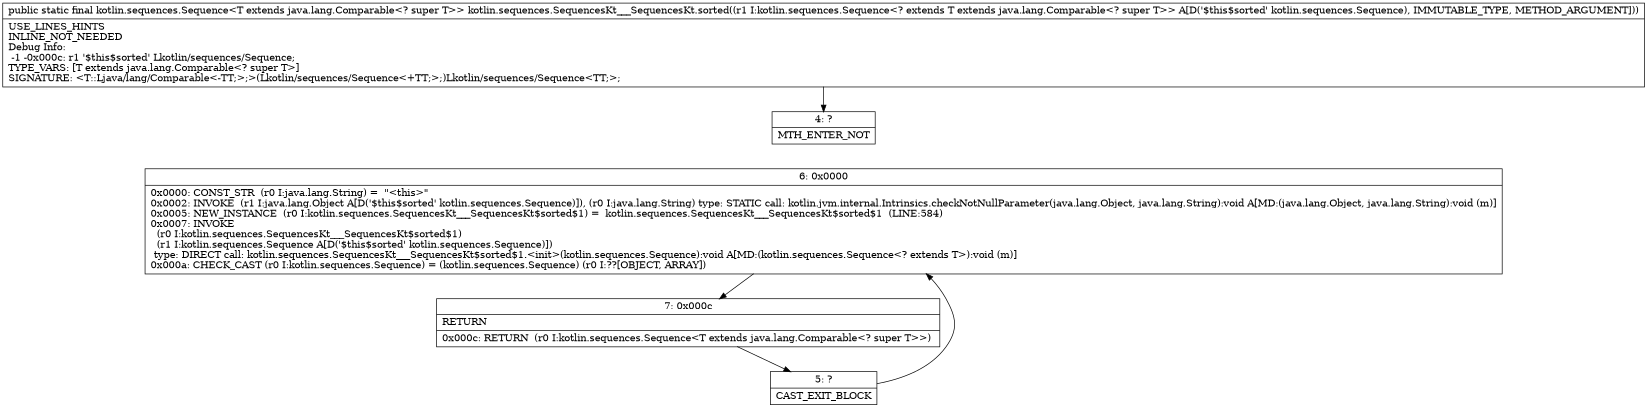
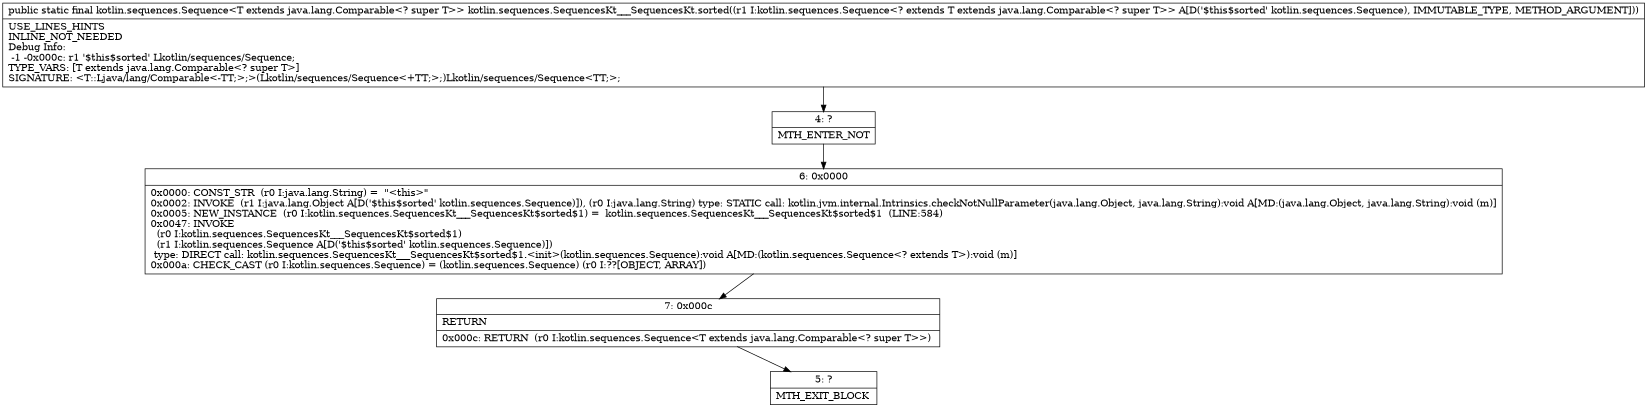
  digraph {
    node [shape=record]
    n1 [label="{4\:\ ?|MTH_ENTER_NOT\l}"]
-   n2 [label="{6\:\ 0x0000|0x0000: CONST_STR  (r0 I:java.lang.String) =  \"\<this\>\" \l0x0002: INVOKE  (r1 I:java.lang.Object A[D('$this$sorted' kotlin.sequences.Sequence)]), (r0 I:java.lang.String) type: STATIC call: kotlin.jvm.internal.Intrinsics.checkNotNullParameter(java.lang.Object, java.lang.String):void A[MD:(java.lang.Object, java.lang.String):void (m)]\l0x0005: NEW_INSTANCE  (r0 I:kotlin.sequences.SequencesKt___SequencesKt$sorted$1) =  kotlin.sequences.SequencesKt___SequencesKt$sorted$1  (LINE:584)\l0x0007: INVOKE  \l  (r0 I:kotlin.sequences.SequencesKt___SequencesKt$sorted$1)\l  (r1 I:kotlin.sequences.Sequence A[D('$this$sorted' kotlin.sequences.Sequence)])\l type: DIRECT call: kotlin.sequences.SequencesKt___SequencesKt$sorted$1.\<init\>(kotlin.sequences.Sequence):void A[MD:(kotlin.sequences.Sequence\<? extends T\>):void (m)]\l0x000a: CHECK_CAST (r0 I:kotlin.sequences.Sequence) = (kotlin.sequences.Sequence) (r0 I:??[OBJECT, ARRAY]) \l}"]
+   n2 [label="{6\:\ 0x0000|0x0000: CONST_STR  (r0 I:java.lang.String) =  \"\<this\>\" \l0x0002: INVOKE  (r1 I:java.lang.Object A[D('$this$sorted' kotlin.sequences.Sequence)]), (r0 I:java.lang.String) type: STATIC call: kotlin.jvm.internal.Intrinsics.checkNotNullParameter(java.lang.Object, java.lang.String):void A[MD:(java.lang.Object, java.lang.String):void (m)]\l0x0005: NEW_INSTANCE  (r0 I:kotlin.sequences.SequencesKt___SequencesKt$sorted$1) =  kotlin.sequences.SequencesKt___SequencesKt$sorted$1  (LINE:584)\l0x0047: INVOKE  \l  (r0 I:kotlin.sequences.SequencesKt___SequencesKt$sorted$1)\l  (r1 I:kotlin.sequences.Sequence A[D('$this$sorted' kotlin.sequences.Sequence)])\l type: DIRECT call: kotlin.sequences.SequencesKt___SequencesKt$sorted$1.\<init\>(kotlin.sequences.Sequence):void A[MD:(kotlin.sequences.Sequence\<? extends T\>):void (m)]\l0x000a: CHECK_CAST (r0 I:kotlin.sequences.Sequence) = (kotlin.sequences.Sequence) (r0 I:??[OBJECT, ARRAY]) \l}"]
    n3 [label="{7\:\ 0x000c|RETURN\l|0x000c: RETURN  (r0 I:kotlin.sequences.Sequence\<T extends java.lang.Comparable\<? super T\>\>) \l}"]
-   n4 [label="{5\:\ ?|CAST_EXIT_BLOCK\l}"]
+   n4 [label="{5\:\ ?|MTH_EXIT_BLOCK\l}"]
    n5 [label="{public static final kotlin.sequences.Sequence\<T extends java.lang.Comparable\<? super T\>\> kotlin.sequences.SequencesKt___SequencesKt.sorted((r1 I:kotlin.sequences.Sequence\<? extends T extends java.lang.Comparable\<? super T\>\> A[D('$this$sorted' kotlin.sequences.Sequence), IMMUTABLE_TYPE, METHOD_ARGUMENT]))  | USE_LINES_HINTS\lINLINE_NOT_NEEDED\lDebug Info:\l  \-1 \-0x000c: r1 '$this$sorted' Lkotlin\/sequences\/Sequence;\lTYPE_VARS: [T extends java.lang.Comparable\<? super T\>]\lSIGNATURE: \<T::Ljava\/lang\/Comparable\<\-TT;\>;\>(Lkotlin\/sequences\/Sequence\<+TT;\>;)Lkotlin\/sequences\/Sequence\<TT;\>;\l}"]
-   n4 -> n2
+   n1 -> n2
    n2 -> n3
    n3 -> n4
    n5 -> n1
  }
